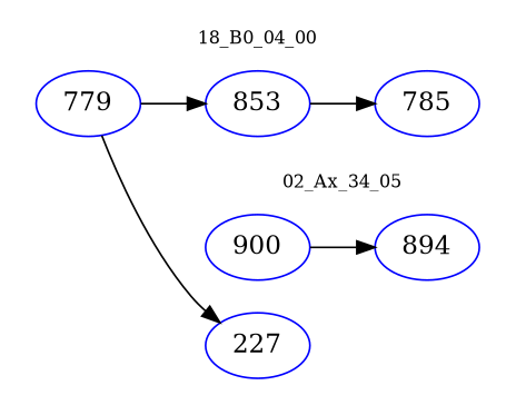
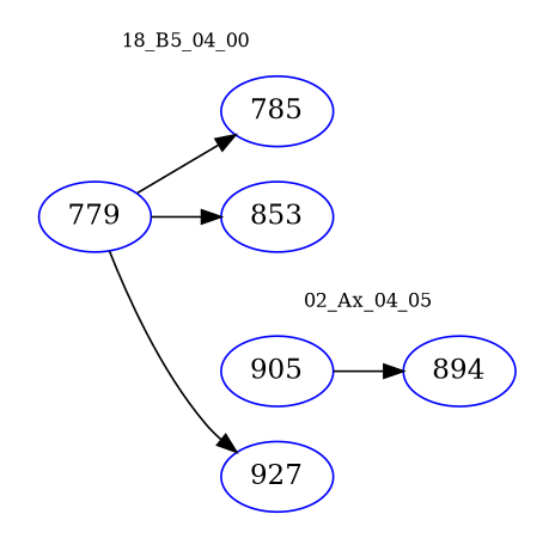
  digraph {
    rankdir=LR
    node [color=blue]
    edge [color=black]
-   n1 [label=900]
+   n1 [label=905]
    n2 [label=894]
-   n3 [label=227]
+   n3 [label=927]
    n4 [label=779]
    n5 [label=853]
    n6 [label=785]
    subgraph cluster_1 {
      color=white
      fontsize=10
-     label="02_Ax_34_05"
+     label="02_Ax_04_05"
      n1
      n2
      n3
    }
    subgraph cluster_2 {
      color=white
      fontsize=10
-     label="18_B0_04_00"
+     label="18_B5_04_00"
      n4
      n5
      n6
    }
    n1 -> n2
    n4 -> n3
    n4 -> n5
-   n5 -> n6
+   n4 -> n6
  }
